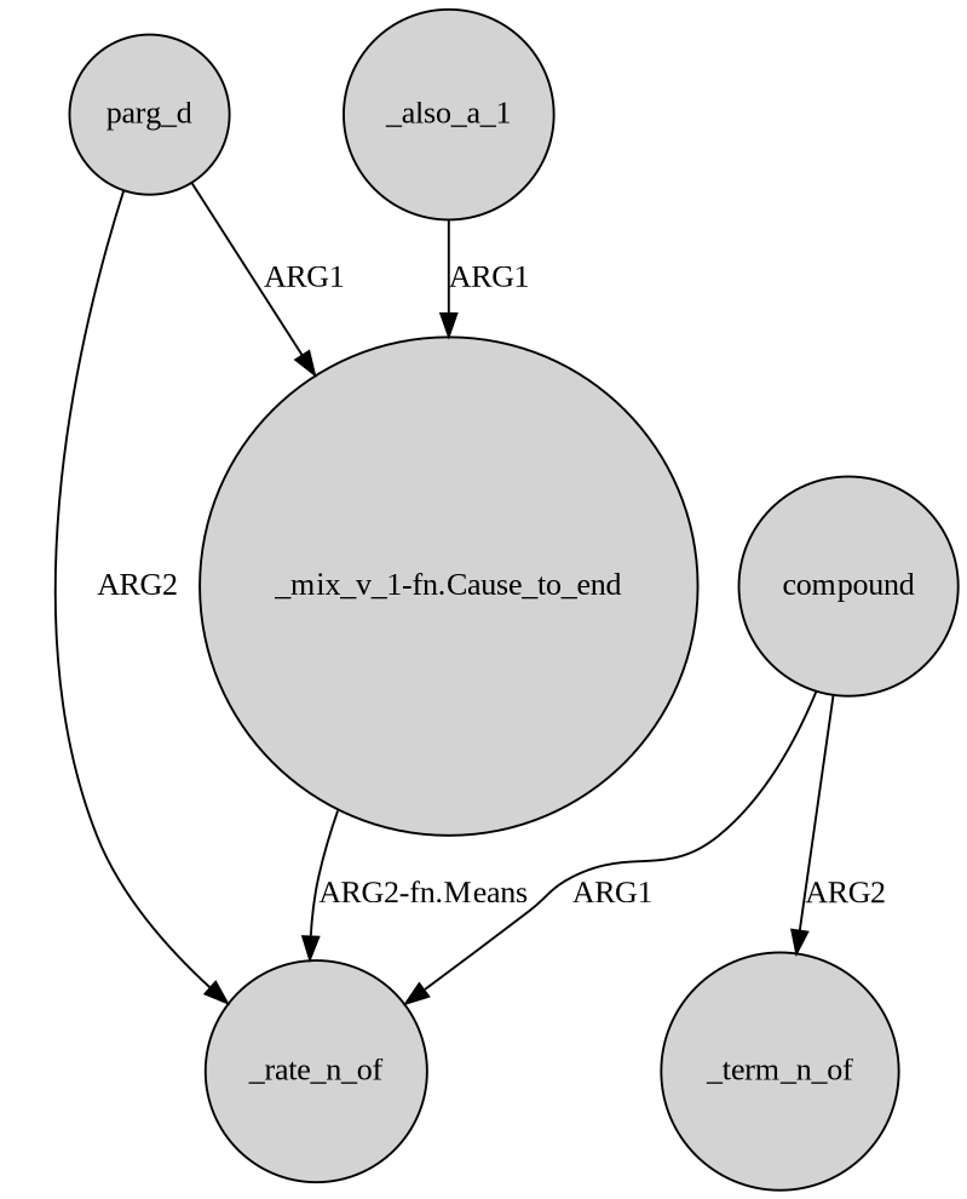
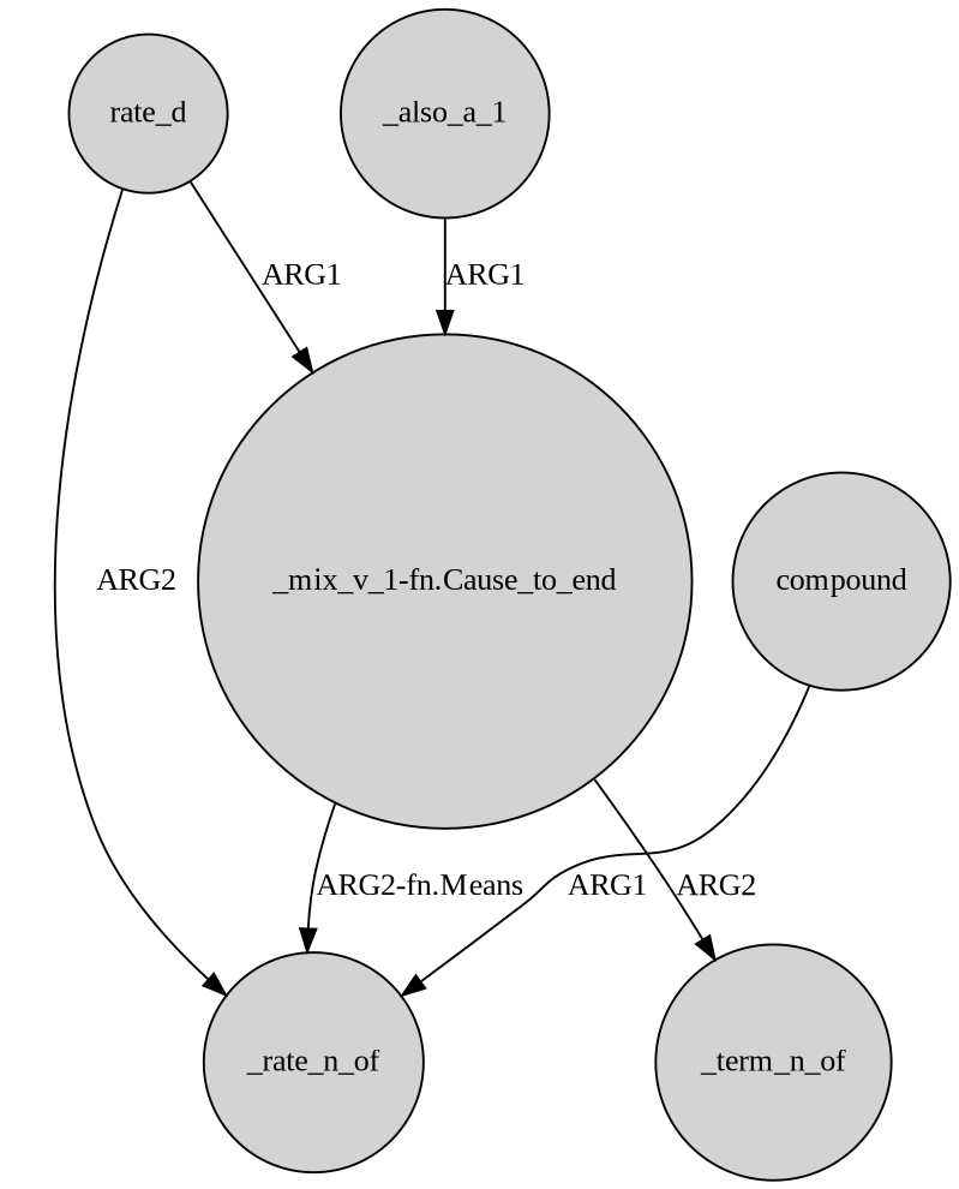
  digraph {
    fontname="Liberation Serif"
    node [fontname="Liberation Serif" shape=circle style=filled]
    edge [fontname="Liberation Serif"]
    "_mix_v_1-fn.Cause_to_end"
    _rate_n_of
-   parg_d
+   parg_d [label=rate_d]
    _also_a_1
    compound
    _term_n_of
    "_mix_v_1-fn.Cause_to_end" -> _rate_n_of [label="ARG2-fn.Means"]
    parg_d -> "_mix_v_1-fn.Cause_to_end" [label=ARG1]
    parg_d -> _rate_n_of [label=ARG2]
    _also_a_1 -> "_mix_v_1-fn.Cause_to_end" [label=ARG1]
    compound -> _rate_n_of [label=ARG1]
-   compound -> _term_n_of [label=ARG2]
+   "_mix_v_1-fn.Cause_to_end" -> _term_n_of [label=ARG2]
  }
